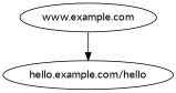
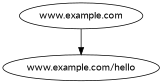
  digraph {
    fontname=Lato
    node [fontname=Lato]
    "www.example.com"
-   "www.example.com/hello" [label="hello.example.com/hello"]
+   "www.example.com/hello"
    "www.example.com" -> "www.example.com/hello" [fontname=Lato]
  }
